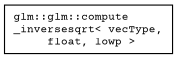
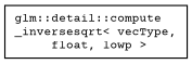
  digraph {
    rankdir=LR
    fontname="Courier Prime"
-   n1 [color=black fillcolor=white fontname="Courier Prime" fontsize=10 height=0.2 label="glm::glm::compute\l_inversesqrt\< vecType,\l float, lowp \>" shape=record style=filled width=0.4]
+   n1 [color=black fillcolor=white fontname="Courier Prime" fontsize=10 height=0.2 label="glm::detail::compute\l_inversesqrt\< vecType,\l float, lowp \>" shape=record style=filled width=0.4]
  }
